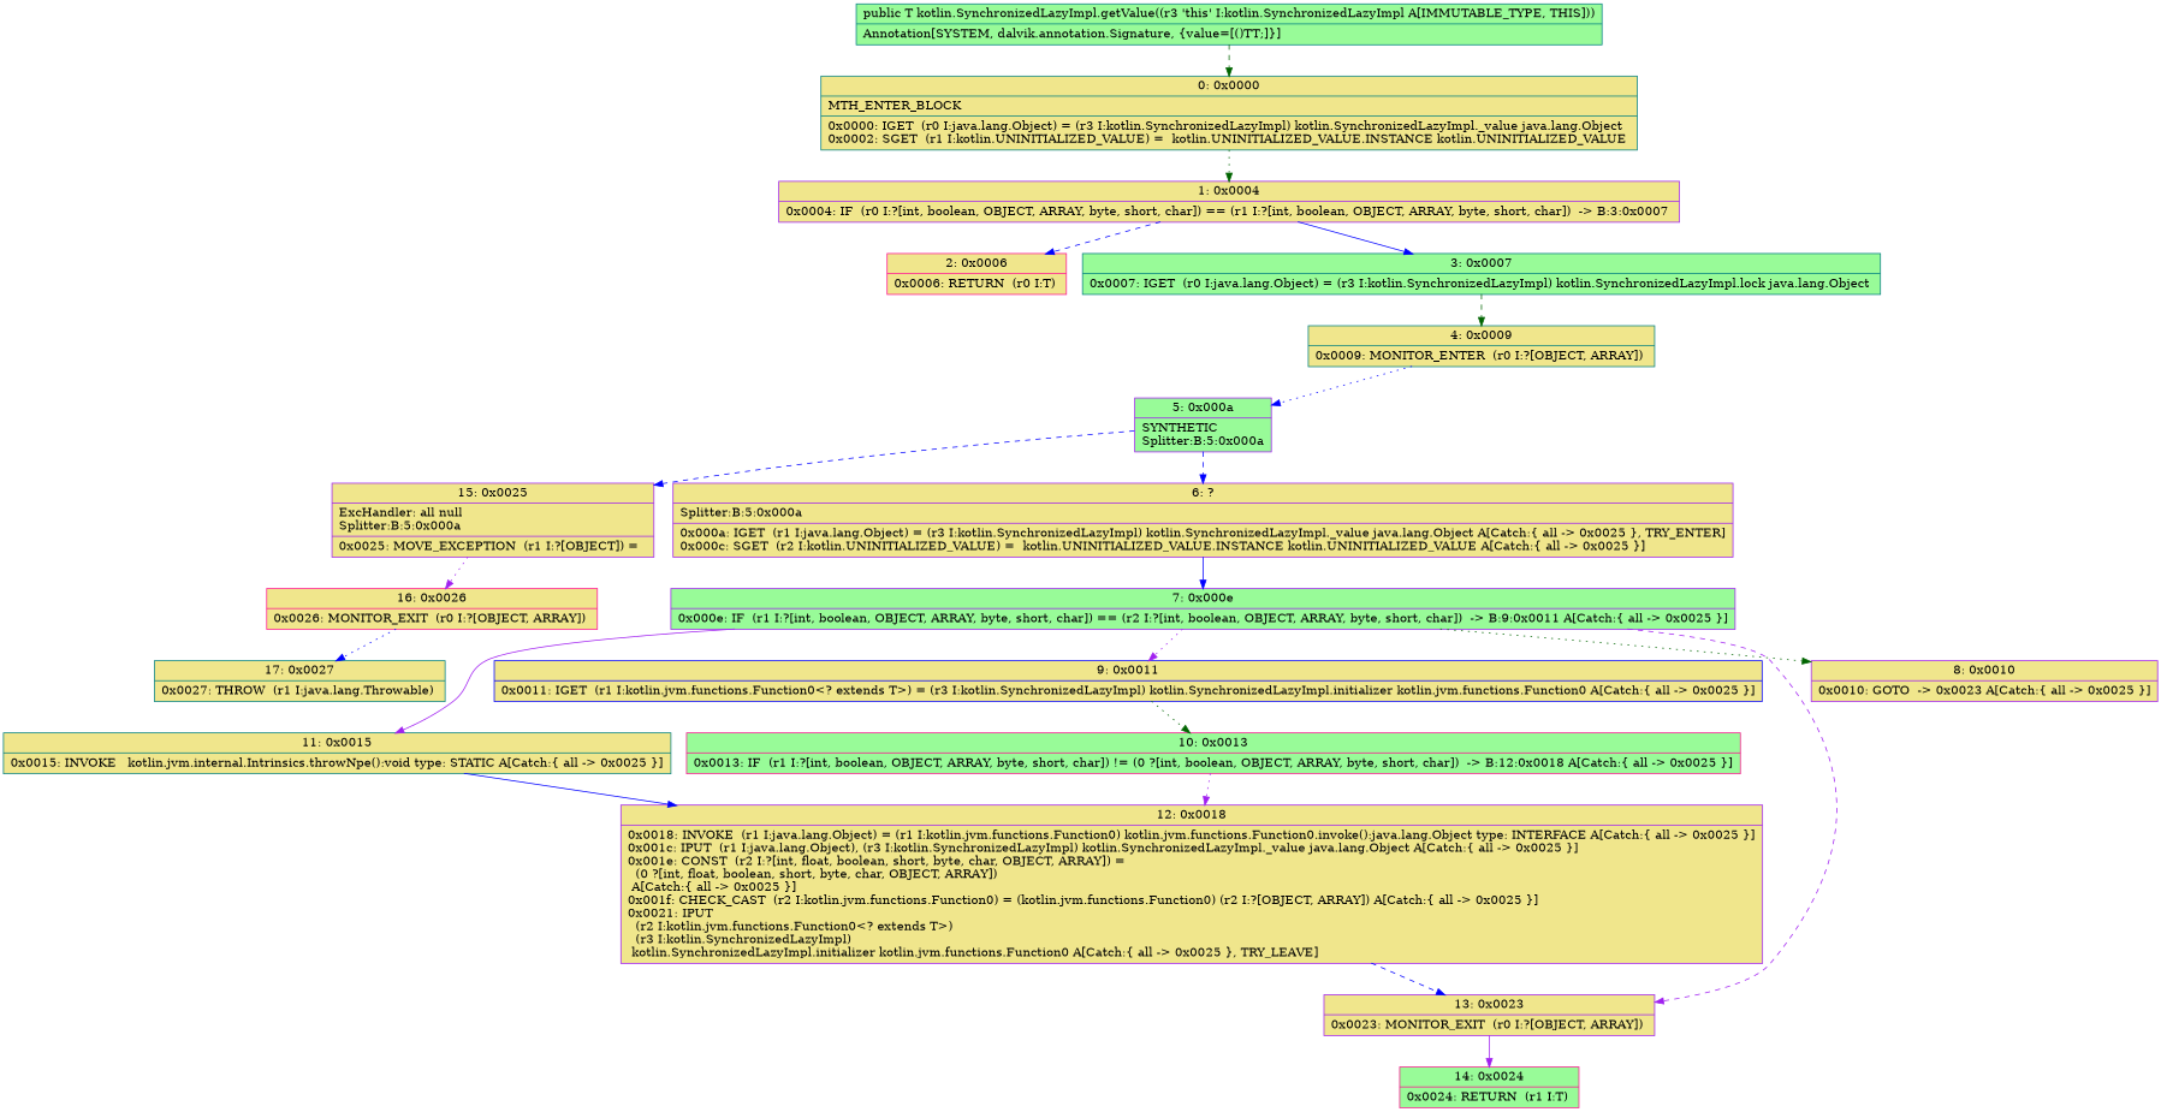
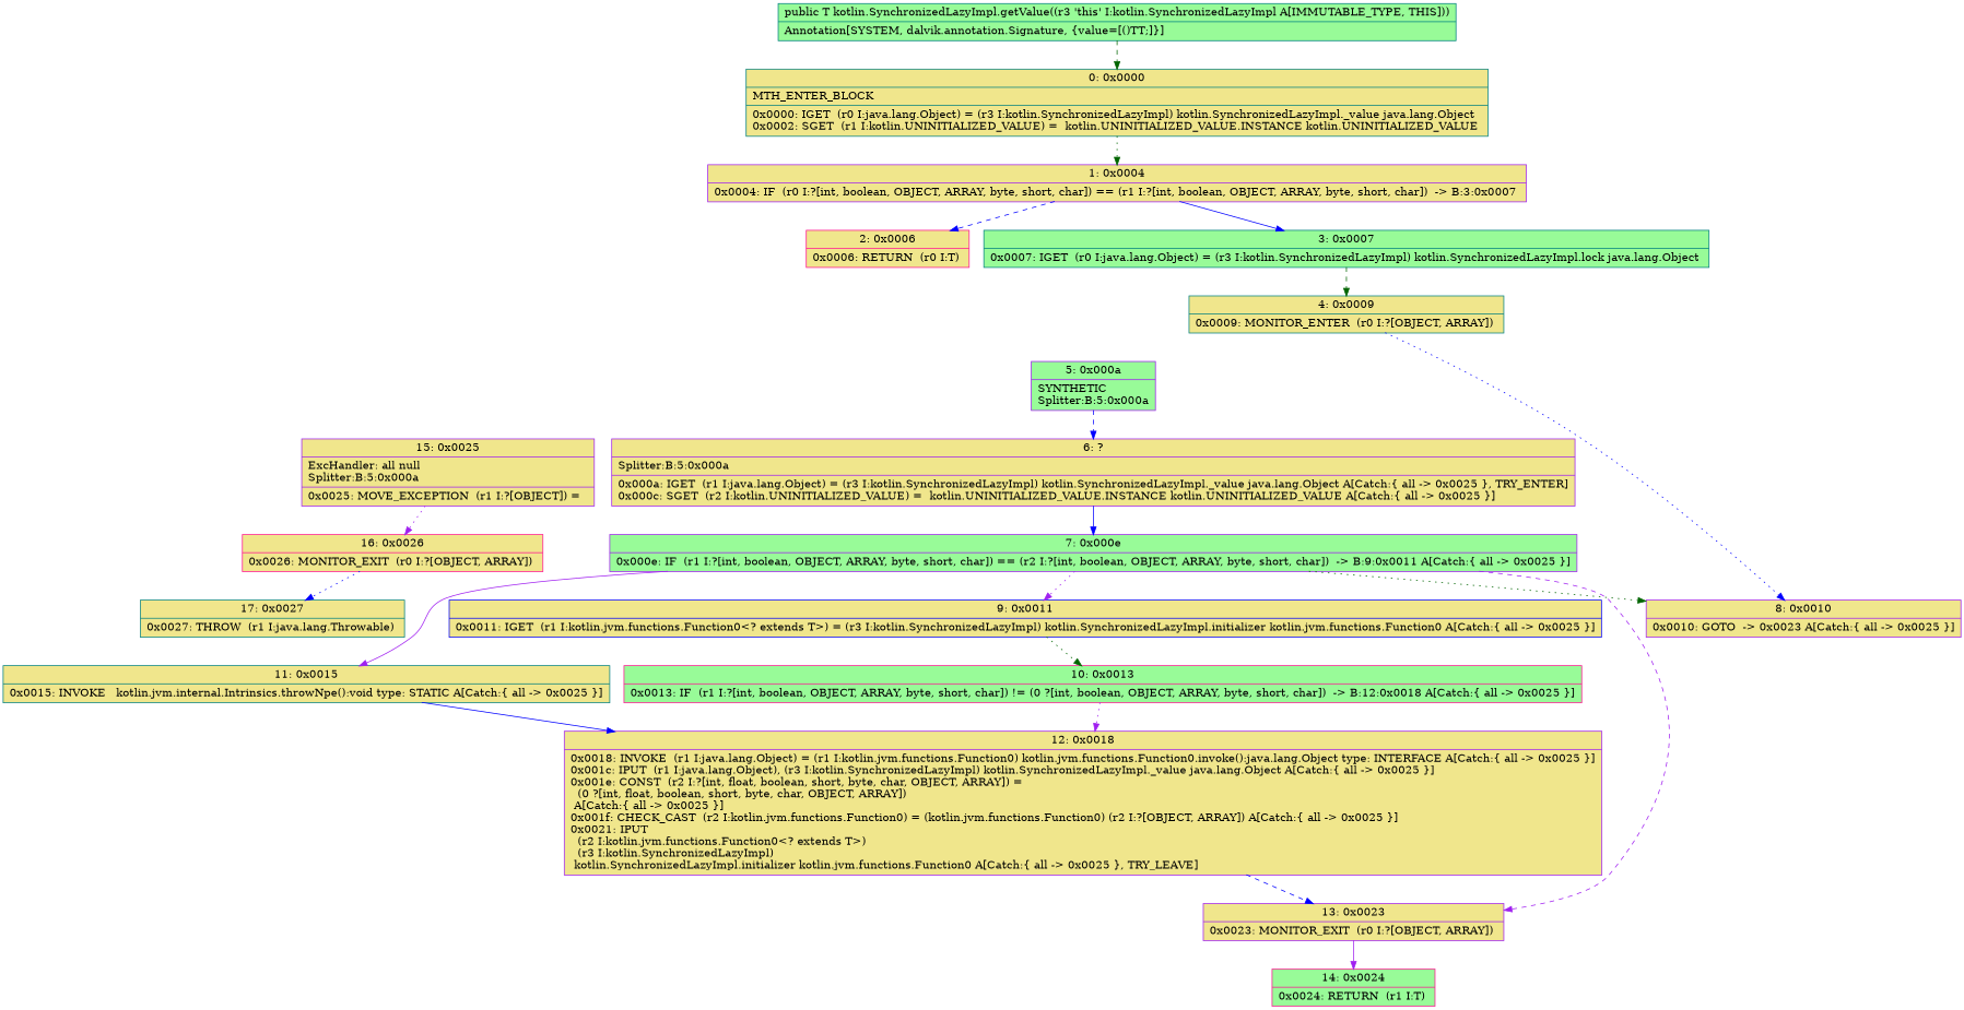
  digraph {
    node [color=purple fillcolor=khaki shape=record style=filled]
    edge [color=blue style=dotted]
    n1 [color=teal label="{0\:\ 0x0000|MTH_ENTER_BLOCK\l|0x0000: IGET  (r0 I:java.lang.Object) = (r3 I:kotlin.SynchronizedLazyImpl) kotlin.SynchronizedLazyImpl._value java.lang.Object \l0x0002: SGET  (r1 I:kotlin.UNINITIALIZED_VALUE) =  kotlin.UNINITIALIZED_VALUE.INSTANCE kotlin.UNINITIALIZED_VALUE \l}"]
    n2 [label="{1\:\ 0x0004|0x0004: IF  (r0 I:?[int, boolean, OBJECT, ARRAY, byte, short, char]) == (r1 I:?[int, boolean, OBJECT, ARRAY, byte, short, char])  \-\> B:3:0x0007 \l}"]
    n3 [color=deeppink label="{2\:\ 0x0006|0x0006: RETURN  (r0 I:T) \l}"]
    n4 [color=teal fillcolor=palegreen label="{3\:\ 0x0007|0x0007: IGET  (r0 I:java.lang.Object) = (r3 I:kotlin.SynchronizedLazyImpl) kotlin.SynchronizedLazyImpl.lock java.lang.Object \l}"]
    n5 [color=teal label="{4\:\ 0x0009|0x0009: MONITOR_ENTER  (r0 I:?[OBJECT, ARRAY]) \l}"]
    n6 [fillcolor=palegreen label="{5\:\ 0x000a|SYNTHETIC\lSplitter:B:5:0x000a\l}"]
    n7 [label="{6\:\ ?|Splitter:B:5:0x000a\l|0x000a: IGET  (r1 I:java.lang.Object) = (r3 I:kotlin.SynchronizedLazyImpl) kotlin.SynchronizedLazyImpl._value java.lang.Object A[Catch:\{ all \-\> 0x0025 \}, TRY_ENTER]\l0x000c: SGET  (r2 I:kotlin.UNINITIALIZED_VALUE) =  kotlin.UNINITIALIZED_VALUE.INSTANCE kotlin.UNINITIALIZED_VALUE A[Catch:\{ all \-\> 0x0025 \}]\l}"]
    n8 [label="{15\:\ 0x0025|ExcHandler: all null\lSplitter:B:5:0x000a\l|0x0025: MOVE_EXCEPTION  (r1 I:?[OBJECT]) =  \l}"]
    n9 [fillcolor=palegreen label="{7\:\ 0x000e|0x000e: IF  (r1 I:?[int, boolean, OBJECT, ARRAY, byte, short, char]) == (r2 I:?[int, boolean, OBJECT, ARRAY, byte, short, char])  \-\> B:9:0x0011 A[Catch:\{ all \-\> 0x0025 \}]\l}"]
    n10 [color=deeppink label="{16\:\ 0x0026|0x0026: MONITOR_EXIT  (r0 I:?[OBJECT, ARRAY]) \l}"]
    n11 [label="{8\:\ 0x0010|0x0010: GOTO  \-\> 0x0023 A[Catch:\{ all \-\> 0x0025 \}]\l}"]
    n12 [color=blue label="{9\:\ 0x0011|0x0011: IGET  (r1 I:kotlin.jvm.functions.Function0\<? extends T\>) = (r3 I:kotlin.SynchronizedLazyImpl) kotlin.SynchronizedLazyImpl.initializer kotlin.jvm.functions.Function0 A[Catch:\{ all \-\> 0x0025 \}]\l}"]
    n13 [label="{13\:\ 0x0023|0x0023: MONITOR_EXIT  (r0 I:?[OBJECT, ARRAY]) \l}"]
    n14 [color=teal label="{11\:\ 0x0015|0x0015: INVOKE   kotlin.jvm.internal.Intrinsics.throwNpe():void type: STATIC A[Catch:\{ all \-\> 0x0025 \}]\l}"]
    n15 [color=deeppink fillcolor=palegreen label="{10\:\ 0x0013|0x0013: IF  (r1 I:?[int, boolean, OBJECT, ARRAY, byte, short, char]) != (0 ?[int, boolean, OBJECT, ARRAY, byte, short, char])  \-\> B:12:0x0018 A[Catch:\{ all \-\> 0x0025 \}]\l}"]
    n16 [color=deeppink fillcolor=palegreen label="{14\:\ 0x0024|0x0024: RETURN  (r1 I:T) \l}"]
    n17 [label="{12\:\ 0x0018|0x0018: INVOKE  (r1 I:java.lang.Object) = (r1 I:kotlin.jvm.functions.Function0) kotlin.jvm.functions.Function0.invoke():java.lang.Object type: INTERFACE A[Catch:\{ all \-\> 0x0025 \}]\l0x001c: IPUT  (r1 I:java.lang.Object), (r3 I:kotlin.SynchronizedLazyImpl) kotlin.SynchronizedLazyImpl._value java.lang.Object A[Catch:\{ all \-\> 0x0025 \}]\l0x001e: CONST  (r2 I:?[int, float, boolean, short, byte, char, OBJECT, ARRAY]) = \l  (0 ?[int, float, boolean, short, byte, char, OBJECT, ARRAY])\l A[Catch:\{ all \-\> 0x0025 \}]\l0x001f: CHECK_CAST  (r2 I:kotlin.jvm.functions.Function0) = (kotlin.jvm.functions.Function0) (r2 I:?[OBJECT, ARRAY]) A[Catch:\{ all \-\> 0x0025 \}]\l0x0021: IPUT  \l  (r2 I:kotlin.jvm.functions.Function0\<? extends T\>)\l  (r3 I:kotlin.SynchronizedLazyImpl)\l kotlin.SynchronizedLazyImpl.initializer kotlin.jvm.functions.Function0 A[Catch:\{ all \-\> 0x0025 \}, TRY_LEAVE]\l}"]
    n18 [color=teal label="{17\:\ 0x0027|0x0027: THROW  (r1 I:java.lang.Throwable) \l}"]
    n19 [color=teal fillcolor=palegreen label="{public T kotlin.SynchronizedLazyImpl.getValue((r3 'this' I:kotlin.SynchronizedLazyImpl A[IMMUTABLE_TYPE, THIS]))  | Annotation[SYSTEM, dalvik.annotation.Signature, \{value=[()TT;]\}]\l}"]
    n1 -> n2 [color=darkgreen]
    n2 -> n3 [style=dashed]
    n2 -> n4 [style=solid]
    n4 -> n5 [color=darkgreen style=dashed]
-   n5 -> n6
+   n5 -> n11
    n6 -> n7 [style=dashed]
-   n6 -> n8 [style=dashed]
    n7 -> n9 [style=solid]
    n8 -> n10 [color=purple]
    n9 -> n11 [color=darkgreen]
    n9 -> n12 [color=purple]
    n9 -> n13 [color=purple style=dashed]
    n9 -> n14 [color=purple style=solid]
    n10 -> n18
    n12 -> n15 [color=darkgreen]
    n13 -> n16 [color=purple style=solid]
    n14 -> n17 [style=solid]
    n15 -> n17 [color=purple]
    n17 -> n13 [style=dashed]
    n19 -> n1 [color=darkgreen style=dashed]
  }
